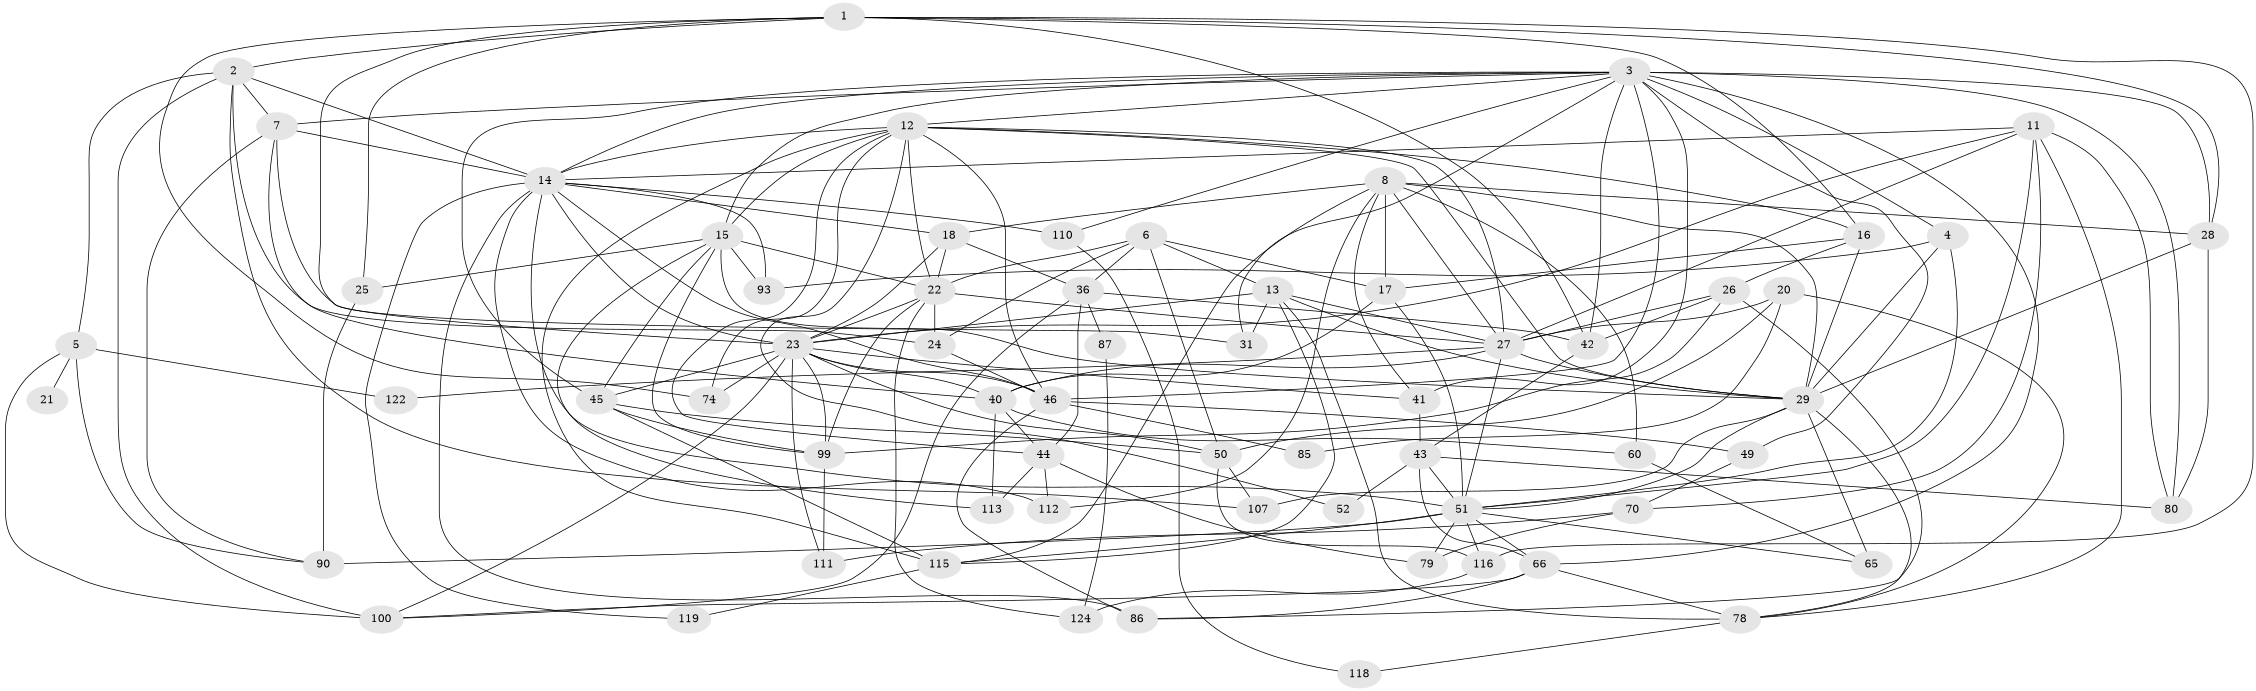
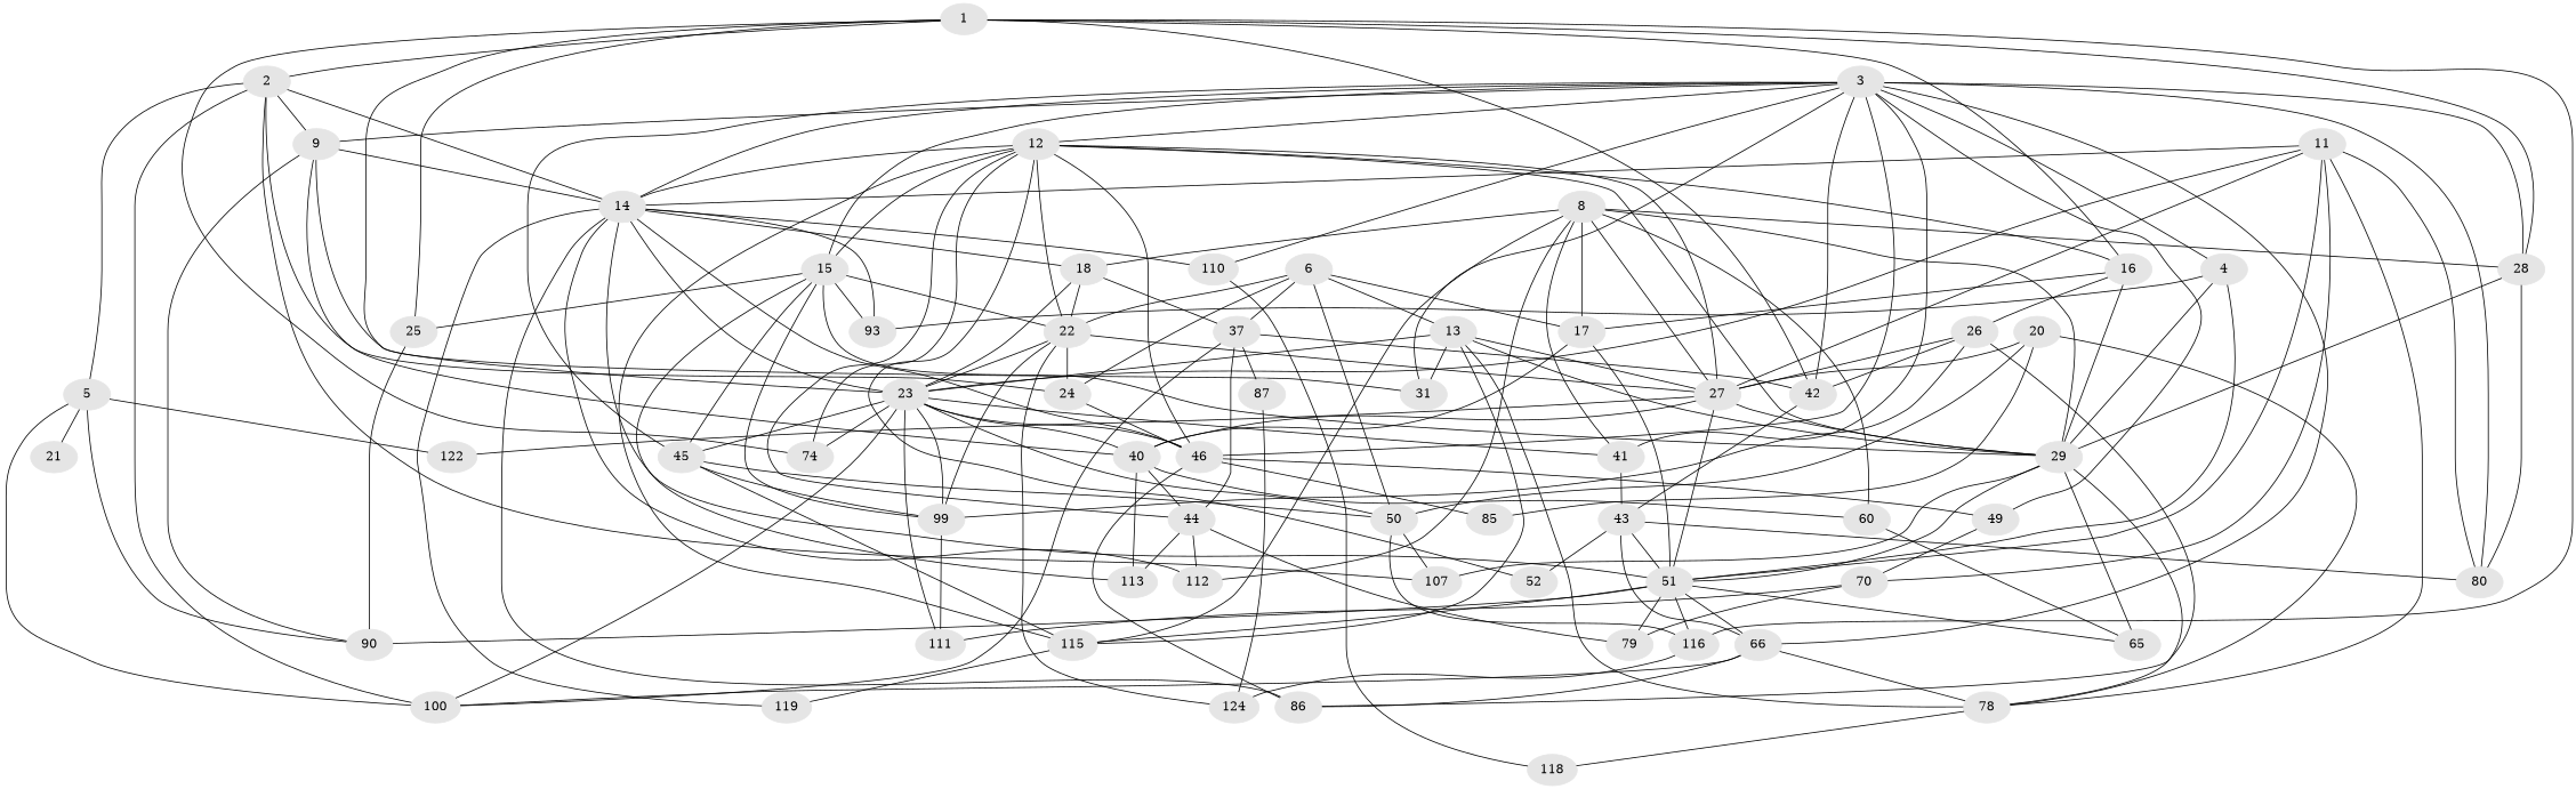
  graph {
    node [color=gray90 style=filled]
    1 [super="+48+10"]
    2 [super="+84"]
    16
    23 [super="+38+39+64"]
    25
    28 [super="+63"]
    42 [super="+97"]
    74
    116
    5
-   7 [super="+68"]
+   7 [super="+68" label=9]
    14 [super="+56+37"]
    24
    100 [super="+129"]
    107
    29 [super="+102+109+126+35"]
    17 [super="+114+67"]
    26
    41
    45 [super="+98"]
    46 [super="+62+47"]
    50 [super="+108"]
    40 [super="+105"]
    99 [super="+121"]
    111
    90
    80
    43 [super="+75+120+59"]
    124
    21
    122
    31
    110
    51 [super="+103+71+61+58+130"]
    93
    18 [super="+72+125"]
    112
    86
    119
    3 [super="+19+95"]
    4
    12 [super="+55+101"]
    15 [super="+91+127"]
    49
    66 [super="+73"]
    22 [super="+34+94"]
    27 [super="+57"]
    115
    44 [super="+82"]
    52
    113
    85
    70 [super="+81"]
    78 [super="+123"]
    118
    65
    79 [super="+104"]
    6 [super="+30"]
    13 [super="+89"]
-   36 [super="+83"]
+   36 [super="+83" label=37]
    87
    60 [super="+128"]
    8 [super="+9+77"]
    11 [super="+33"]
    20
    1 -- 2
    1 -- 16
    1 -- 23
    1 -- 25
    1 -- 28
    1 -- 42
    1 -- 74
    1 -- 116
    2 -- 5
    2 -- 7
    2 -- 14
    2 -- 24
    2 -- 100
    2 -- 107
    16 -- 29
    16 -- 17
    16 -- 26
    23 -- 74
    23 -- 100
    23 -- 41
    23 -- 45 [weight=2]
    23 -- 46
    23 -- 50
    23 -- 40
    23 -- 99
    23 -- 111
    25 -- 90
    28 -- 29
    28 -- 80
    42 -- 43
    116 -- 124
    5 -- 100
    5 -- 90
    5 -- 21
    5 -- 122
    7 -- 14
    7 -- 40
    7 -- 90
    7 -- 31
    14 -- 23
    14 -- 46
    14 -- 110 [weight=2]
    14 -- 51
    14 -- 93
    14 -- 18
    14 -- 112
    14 -- 86
    14 -- 119
    24 -- 46
    29 -- 107
    29 -- 51
    29 -- 78
    29 -- 65
    17 -- 40
    17 -- 51
    26 -- 42
    26 -- 99
    26 -- 86
    26 -- 27
    41 -- 43
    45 -- 50
    45 -- 99
    45 -- 115
    46 -- 86
    46 -- 49
    46 -- 85
    50 -- 116
    50 -- 107
    40 -- 44
    40 -- 113
    40 -- 60
    99 -- 111
    43 -- 80
    43 -- 51 [weight=2]
    43 -- 66
    43 -- 52
    110 -- 118
    51 -- 116
    51 -- 90 [weight=2]
    51 -- 66
    51 -- 115
    51 -- 65
    51 -- 79 [weight=2]
    18 -- 23
    18 -- 22
    18 -- 36
    3 -- 28
    3 -- 42
    3 -- 7
    3 -- 14
    3 -- 41
    3 -- 45
    3 -- 46
    3 -- 80
    3 -- 31
    3 -- 110
    3 -- 4
    3 -- 12
    3 -- 15
    3 -- 49
    3 -- 66 [weight=2]
    4 -- 29
    4 -- 51
    4 -- 93
    12 -- 16
    12 -- 74
    12 -- 14
    12 -- 29 [weight=2]
    12 -- 46
    12 -- 15
    12 -- 22
    12 -- 27
    12 -- 115
    12 -- 44
    12 -- 52
    15 -- 25
    15 -- 29
    15 -- 45
    15 -- 99
    15 -- 93
    15 -- 22 [weight=2]
    15 -- 113
    49 -- 70
    66 -- 100
    66 -- 86
    66 -- 78
    22 -- 23
    22 -- 24
    22 -- 99
    22 -- 124
    22 -- 27
    27 -- 29
    27 -- 40
    27 -- 122
    27 -- 51
    115 -- 119
    44 -- 112
    44 -- 113
    44 -- 79
    70 -- 111
    70 -- 79
    78 -- 118
    6 -- 24
    6 -- 17
    6 -- 50
    6 -- 22
    6 -- 13
    6 -- 36
    13 -- 23
    13 -- 29
    13 -- 31
    13 -- 27
    13 -- 115
    13 -- 78
    36 -- 42
    36 -- 100
    36 -- 44
    36 -- 87
    87 -- 124
    60 -- 65
    8 -- 28
    8 -- 29 [weight=2]
    8 -- 17
    8 -- 41
    8 -- 18
    8 -- 112
    8 -- 27
    8 -- 115
    8 -- 60
    11 -- 23
    11 -- 14
    11 -- 80
    11 -- 51
    11 -- 27
    11 -- 70
    11 -- 78
    20 -- 50
    20 -- 27
    20 -- 85
    20 -- 78
  }
